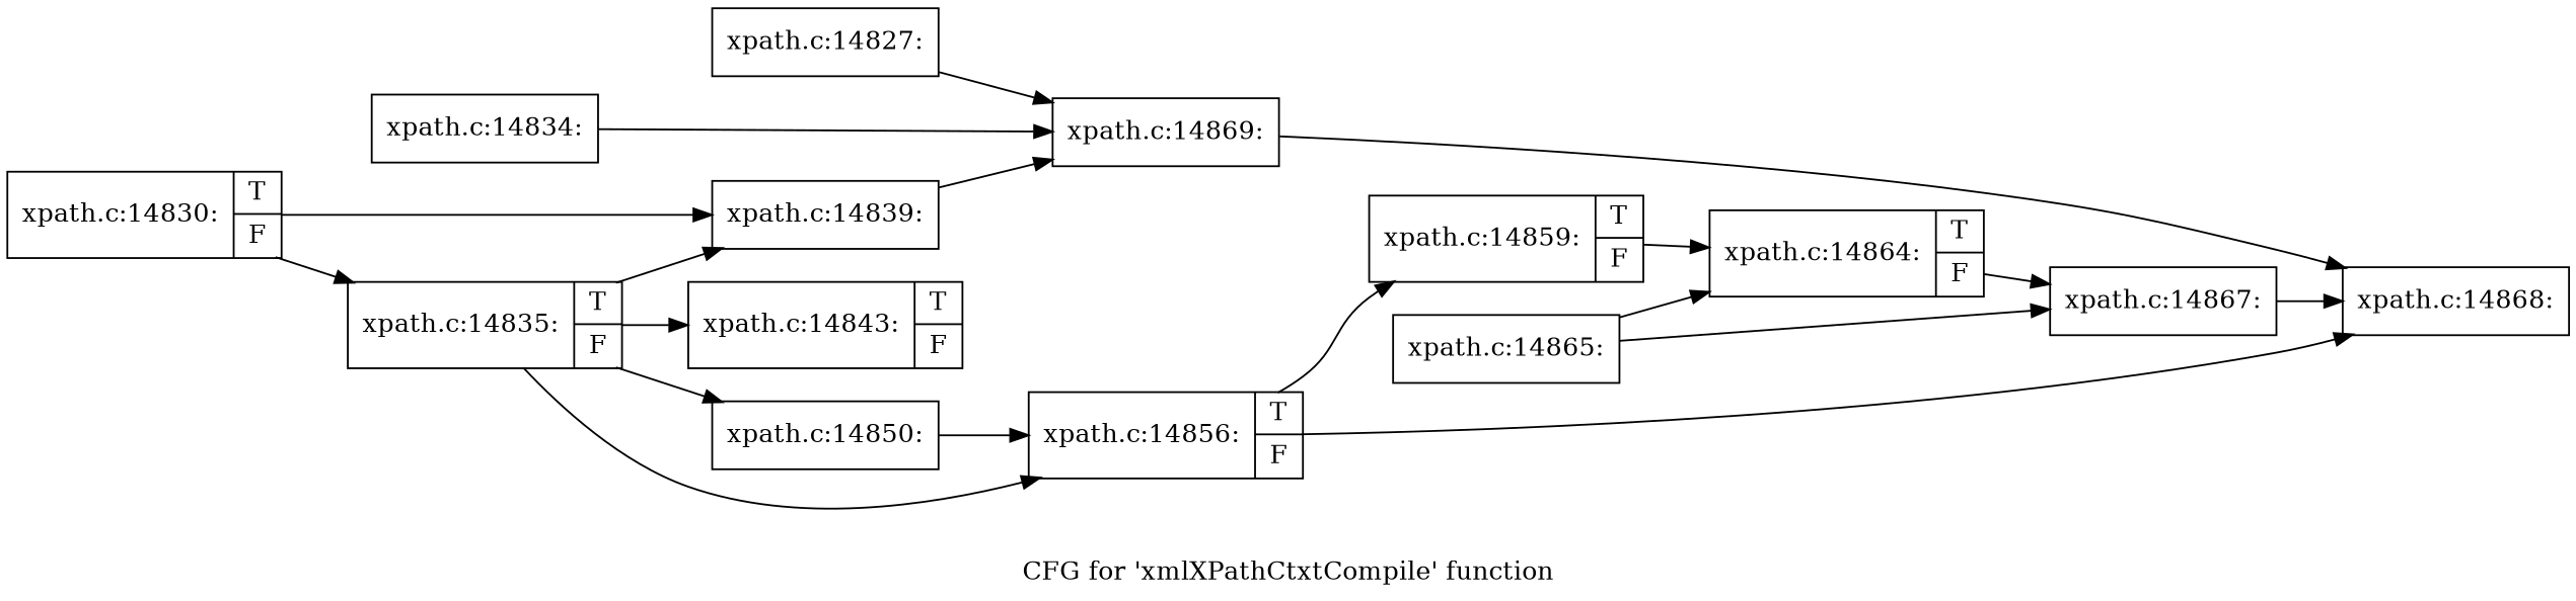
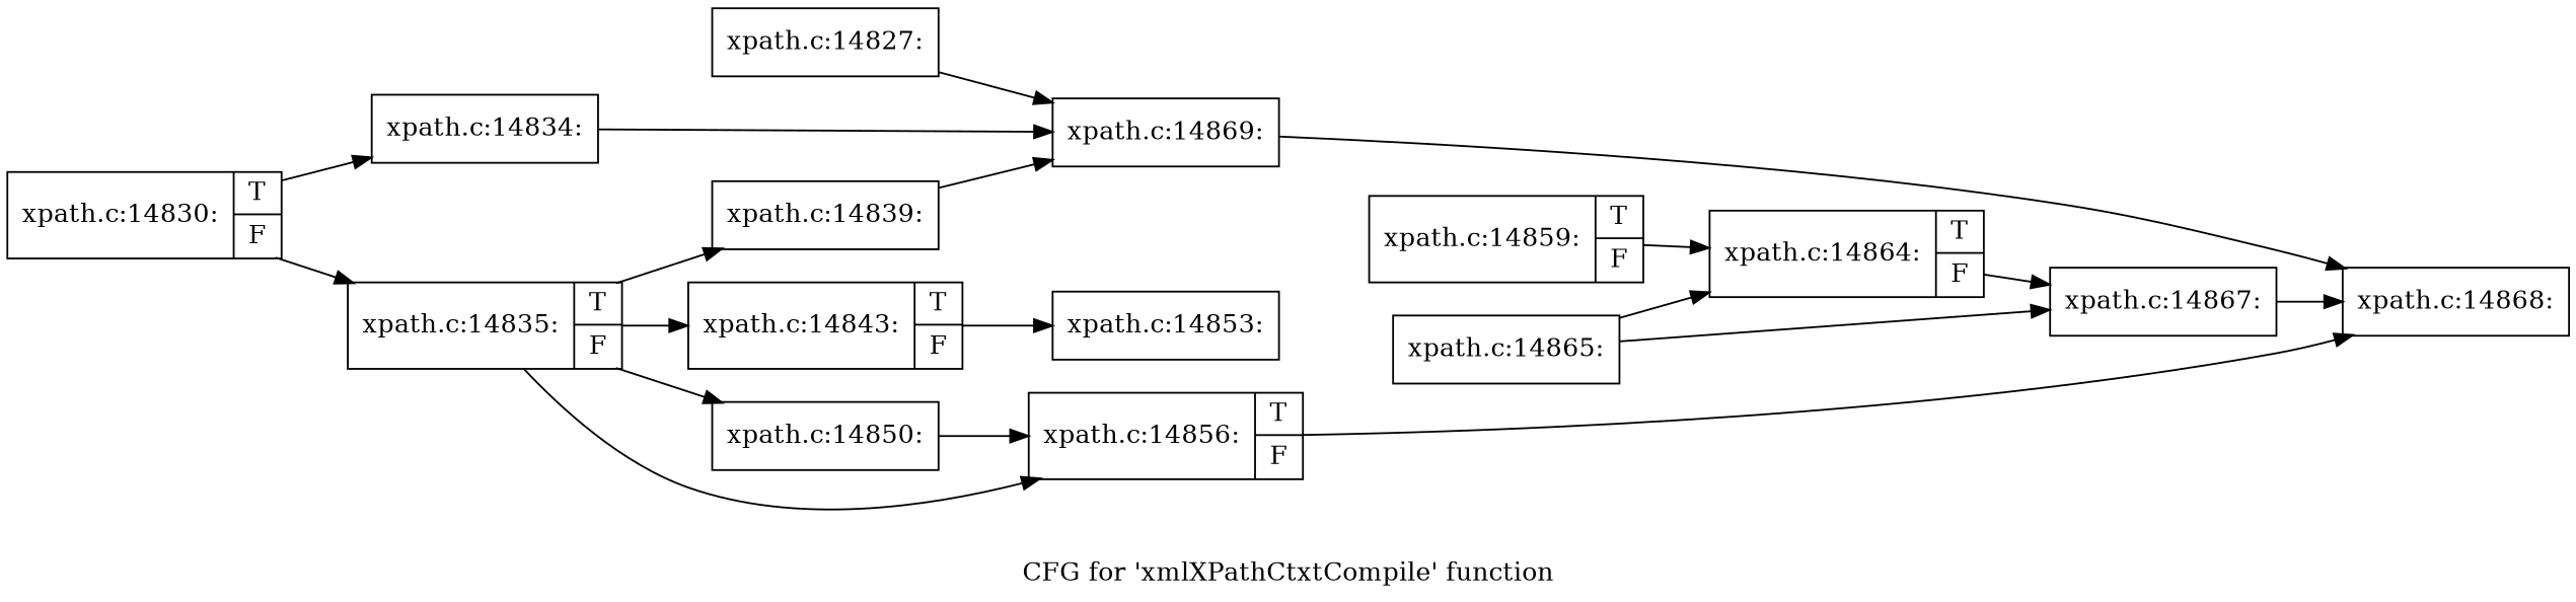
  digraph {
    label="CFG for 'xmlXPathCtxtCompile' function"
    rankdir=LR
    node [shape=record]
    n1 [label="{xpath.c:14827:}"]
    n2 [label="{xpath.c:14869:}"]
    n3 [label="{xpath.c:14830:|{<s0>T|<s1>F}}"]
    n4 [label="{xpath.c:14834:}"]
    n5 [label="{xpath.c:14835:|{<s0>T|<s1>F}}"]
    n6 [label="{xpath.c:14868:}"]
    n7 [label="{xpath.c:14839:}"]
    n8 [label="{xpath.c:14843:|{<s0>T|<s1>F}}"]
    n9 [label="{xpath.c:14850:}"]
    n10 [label="{xpath.c:14856:|{<s0>T|<s1>F}}"]
+   n11 [label="{xpath.c:14853:}"]
    n12 [label="{xpath.c:14859:|{<s0>T|<s1>F}}"]
    n13 [label="{xpath.c:14864:|{<s0>T|<s1>F}}"]
    n14 [label="{xpath.c:14867:}"]
    n15 [label="{xpath.c:14865:}"]
    n1 -> n2
    n2 -> n6
-   n3 -> n7
+   n3 -> n4
    n3 -> n5
    n4 -> n2
    n5 -> n7
    n5 -> n8
    n5 -> n9
    n5 -> n10
    n7 -> n2
+   n8 -> n11
    n9 -> n10
    n10 -> n6
-   n10 -> n12
    n12 -> n13
    n13 -> n14
    n14 -> n6
    n15 -> n13
    n15 -> n14
  }
